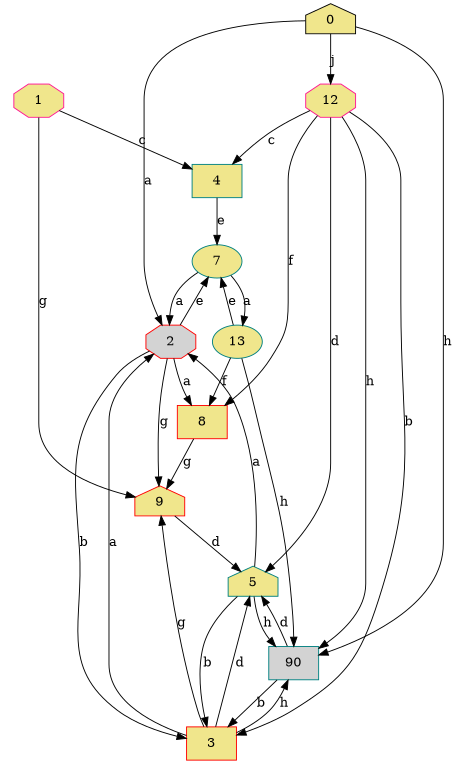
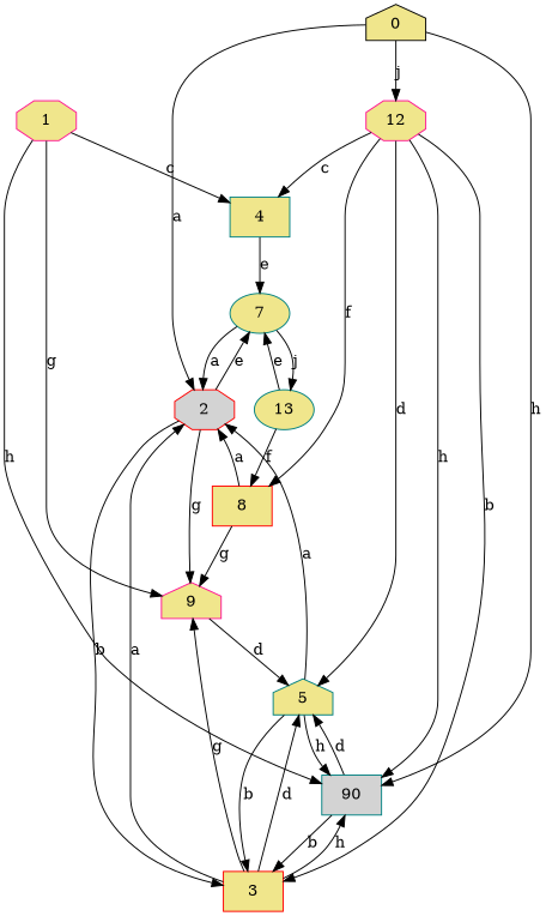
  strict digraph {
    node [color=teal fillcolor=khaki shape=box style=filled]
    1 [color=deeppink shape=octagon]
    4
-   9 [color=red shape=house]
+   9 [color=deeppink shape=house]
    n4 [fillcolor=lightgrey label=90]
    7 [shape=ellipse]
    5 [shape=house]
    3 [color=red]
    2 [color=red fillcolor=lightgrey shape=octagon]
    13 [shape=ellipse]
    0 [color=black shape=house]
    12 [color=deeppink shape=octagon]
    8 [color=red]
    1 -> 4 [label=c]
    1 -> 9 [label=g]
-   13 -> n4 [label=h]
+   1 -> n4 [label=h]
    4 -> 7 [label=e]
    9 -> 5 [label=d]
    n4 -> 5 [label=d]
    n4 -> 3 [label=b]
    7 -> 2 [label=a]
-   7 -> 13 [label=a]
+   7 -> 13 [label=j]
    5 -> n4 [label=h]
    5 -> 3 [label=b]
    5 -> 2 [label=a]
    3 -> 9 [label=g]
    3 -> n4 [label=h]
    3 -> 5 [label=d]
    3 -> 2 [label=a]
    2 -> 9 [label=g]
    2 -> 7 [label=e]
    2 -> 3 [label=b]
    13 -> 7 [label=e]
    13 -> 8 [label=f]
    0 -> n4 [label=h]
    0 -> 2 [label=a]
    0 -> 12 [label=j]
    12 -> 4 [label=c]
    12 -> n4 [label=h]
    12 -> 5 [label=d]
    12 -> 3 [label=b]
    12 -> 8 [label=f]
    8 -> 9 [label=g]
-   2 -> 8 [label=a]
+   8 -> 2 [label=a]
  }
